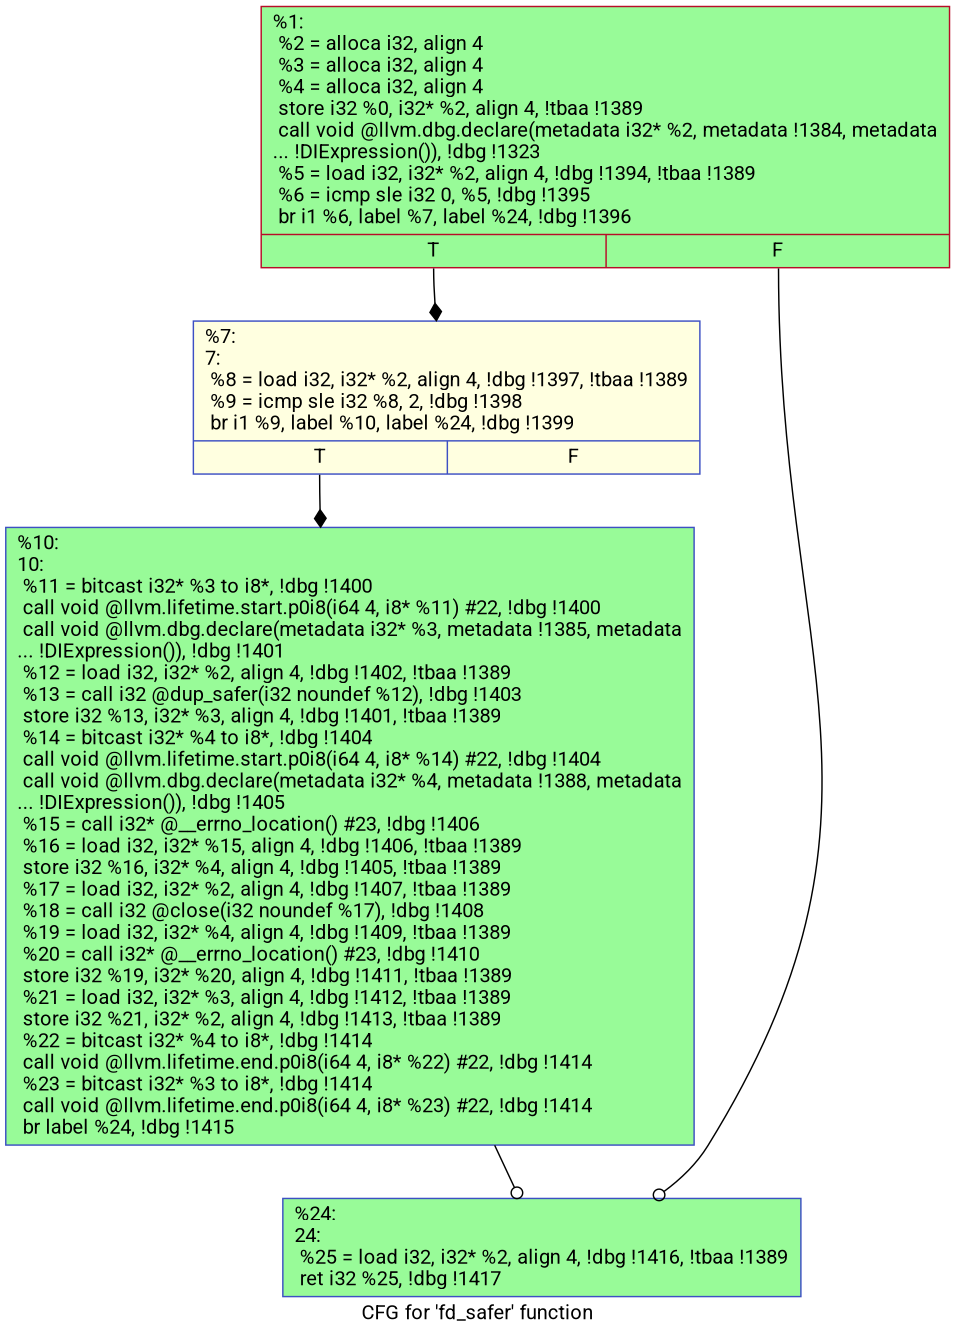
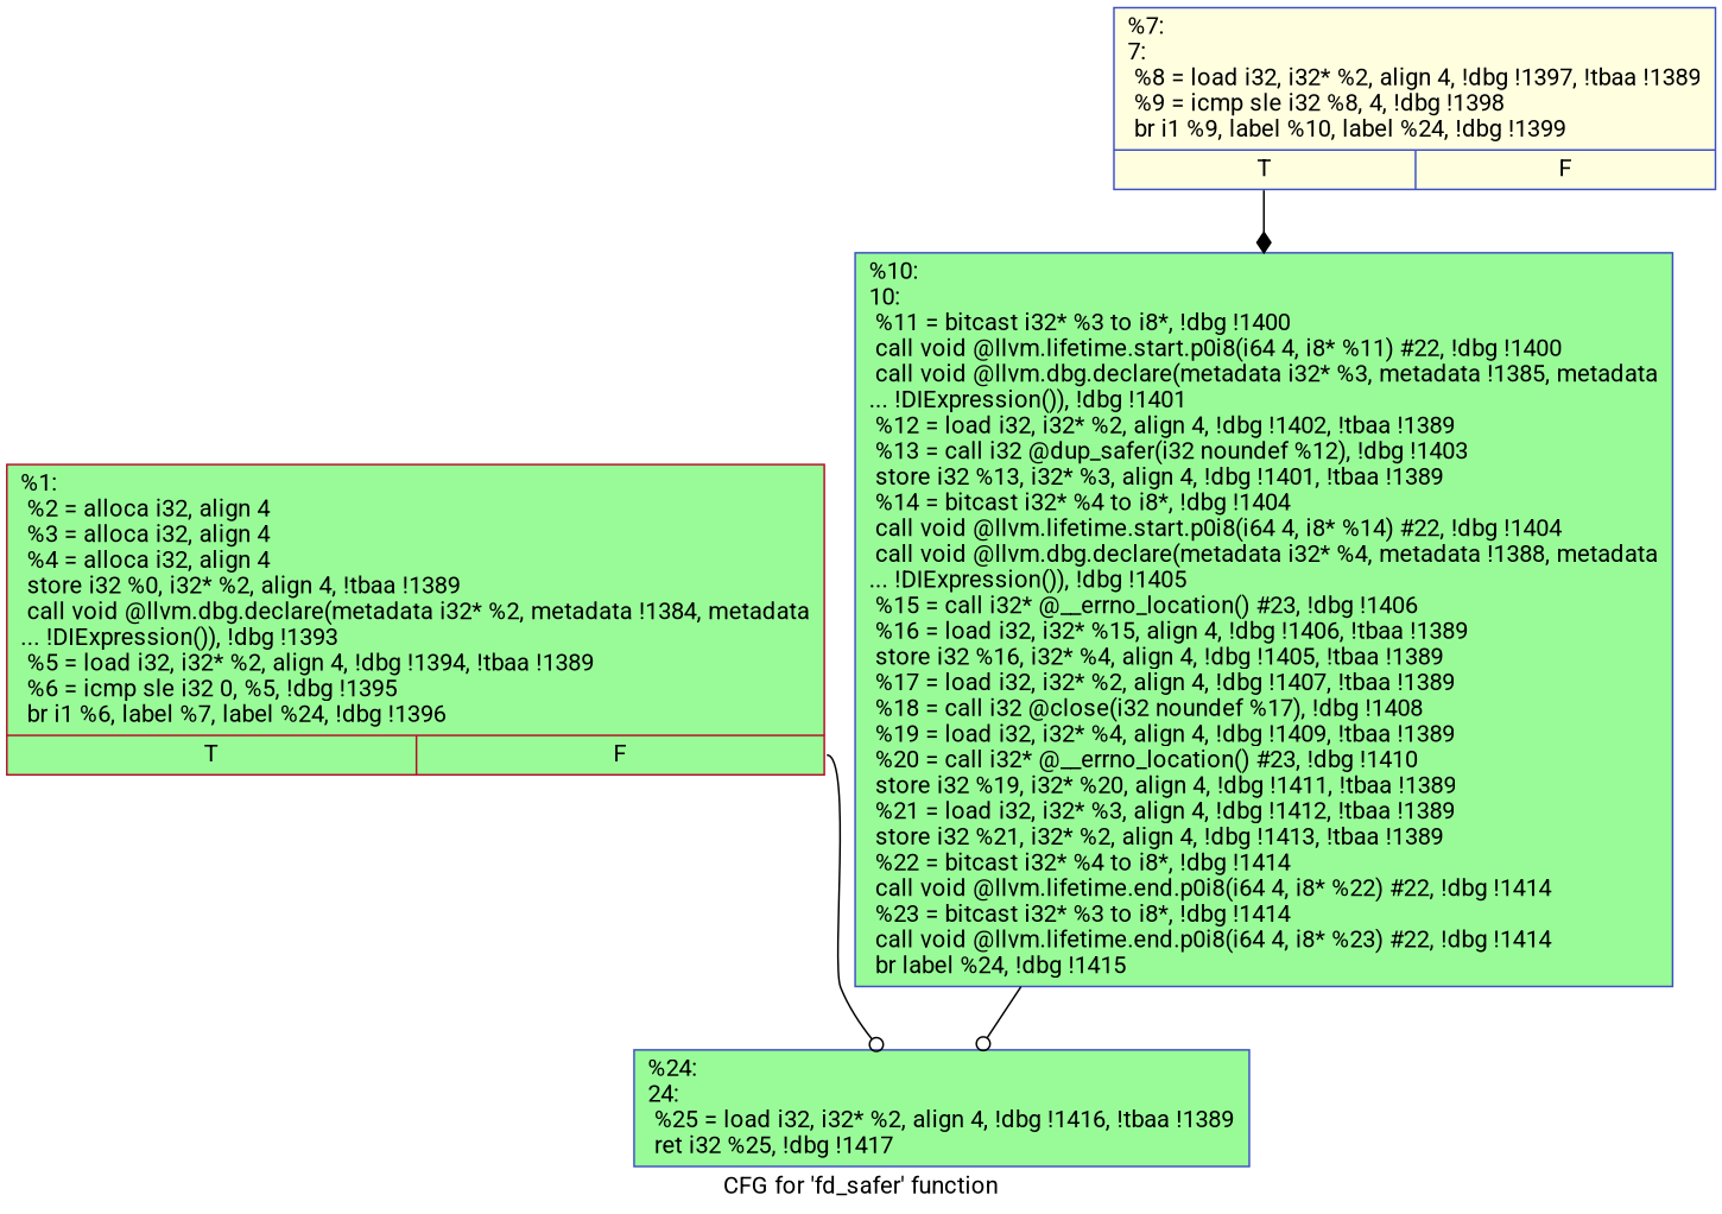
  digraph {
    fontname=Roboto
    label="CFG for 'fd_safer' function"
    node [color="#3d50c3ff" fillcolor=palegreen fontname=Roboto shape=record style=filled]
    edge [arrowhead=diamond fontname=Roboto tailport=s0]
-   n1 [color="#b70d28ff" label="{%1:\l  %2 = alloca i32, align 4\l  %3 = alloca i32, align 4\l  %4 = alloca i32, align 4\l  store i32 %0, i32* %2, align 4, !tbaa !1389\l  call void @llvm.dbg.declare(metadata i32* %2, metadata !1384, metadata\l... !DIExpression()), !dbg !1323\l  %5 = load i32, i32* %2, align 4, !dbg !1394, !tbaa !1389\l  %6 = icmp sle i32 0, %5, !dbg !1395\l  br i1 %6, label %7, label %24, !dbg !1396\l|{<s0>T|<s1>F}}"]
-   n2 [fillcolor=lightyellow label="{%7:\l7:                                                \l  %8 = load i32, i32* %2, align 4, !dbg !1397, !tbaa !1389\l  %9 = icmp sle i32 %8, 2, !dbg !1398\l  br i1 %9, label %10, label %24, !dbg !1399\l|{<s0>T|<s1>F}}"]
+   n1 [color="#b70d28ff" label="{%1:\l  %2 = alloca i32, align 4\l  %3 = alloca i32, align 4\l  %4 = alloca i32, align 4\l  store i32 %0, i32* %2, align 4, !tbaa !1389\l  call void @llvm.dbg.declare(metadata i32* %2, metadata !1384, metadata\l... !DIExpression()), !dbg !1393\l  %5 = load i32, i32* %2, align 4, !dbg !1394, !tbaa !1389\l  %6 = icmp sle i32 0, %5, !dbg !1395\l  br i1 %6, label %7, label %24, !dbg !1396\l|{<s0>T|<s1>F}}"]
+   n2 [fillcolor=lightyellow label="{%7:\l7:                                                \l  %8 = load i32, i32* %2, align 4, !dbg !1397, !tbaa !1389\l  %9 = icmp sle i32 %8, 4, !dbg !1398\l  br i1 %9, label %10, label %24, !dbg !1399\l|{<s0>T|<s1>F}}"]
    n3 [label="{%24:\l24:                                               \l  %25 = load i32, i32* %2, align 4, !dbg !1416, !tbaa !1389\l  ret i32 %25, !dbg !1417\l}"]
    n4 [label="{%10:\l10:                                               \l  %11 = bitcast i32* %3 to i8*, !dbg !1400\l  call void @llvm.lifetime.start.p0i8(i64 4, i8* %11) #22, !dbg !1400\l  call void @llvm.dbg.declare(metadata i32* %3, metadata !1385, metadata\l... !DIExpression()), !dbg !1401\l  %12 = load i32, i32* %2, align 4, !dbg !1402, !tbaa !1389\l  %13 = call i32 @dup_safer(i32 noundef %12), !dbg !1403\l  store i32 %13, i32* %3, align 4, !dbg !1401, !tbaa !1389\l  %14 = bitcast i32* %4 to i8*, !dbg !1404\l  call void @llvm.lifetime.start.p0i8(i64 4, i8* %14) #22, !dbg !1404\l  call void @llvm.dbg.declare(metadata i32* %4, metadata !1388, metadata\l... !DIExpression()), !dbg !1405\l  %15 = call i32* @__errno_location() #23, !dbg !1406\l  %16 = load i32, i32* %15, align 4, !dbg !1406, !tbaa !1389\l  store i32 %16, i32* %4, align 4, !dbg !1405, !tbaa !1389\l  %17 = load i32, i32* %2, align 4, !dbg !1407, !tbaa !1389\l  %18 = call i32 @close(i32 noundef %17), !dbg !1408\l  %19 = load i32, i32* %4, align 4, !dbg !1409, !tbaa !1389\l  %20 = call i32* @__errno_location() #23, !dbg !1410\l  store i32 %19, i32* %20, align 4, !dbg !1411, !tbaa !1389\l  %21 = load i32, i32* %3, align 4, !dbg !1412, !tbaa !1389\l  store i32 %21, i32* %2, align 4, !dbg !1413, !tbaa !1389\l  %22 = bitcast i32* %4 to i8*, !dbg !1414\l  call void @llvm.lifetime.end.p0i8(i64 4, i8* %22) #22, !dbg !1414\l  %23 = bitcast i32* %3 to i8*, !dbg !1414\l  call void @llvm.lifetime.end.p0i8(i64 4, i8* %23) #22, !dbg !1414\l  br label %24, !dbg !1415\l}"]
-   n1 -> n2
    n1 -> n3 [arrowhead=odot tailport=s1]
    n2 -> n4
    n4 -> n3 [arrowhead=odot]
  }
